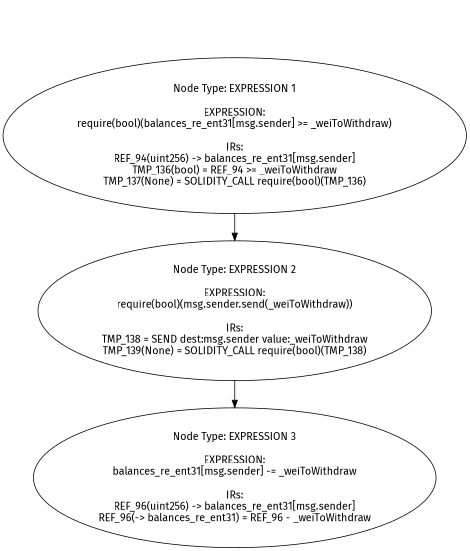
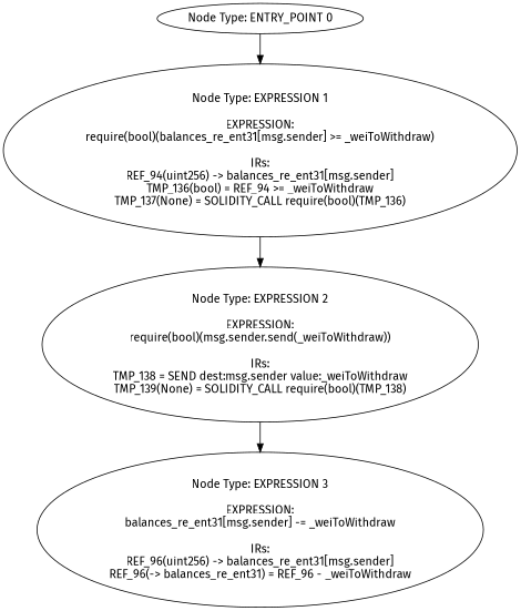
  digraph {
    fontname="Fira Sans"
    node [fontname="Fira Sans"]
    edge [fontname="Fira Sans"]
+   n1 [label="Node Type: ENTRY_POINT 0\n"]
    n2 [label="Node Type: EXPRESSION 1\n\nEXPRESSION:\nrequire(bool)(balances_re_ent31[msg.sender] >= _weiToWithdraw)\n\nIRs:\nREF_94(uint256) -> balances_re_ent31[msg.sender]\nTMP_136(bool) = REF_94 >= _weiToWithdraw\nTMP_137(None) = SOLIDITY_CALL require(bool)(TMP_136)"]
    n3 [label="Node Type: EXPRESSION 2\n\nEXPRESSION:\nrequire(bool)(msg.sender.send(_weiToWithdraw))\n\nIRs:\nTMP_138 = SEND dest:msg.sender value:_weiToWithdraw\nTMP_139(None) = SOLIDITY_CALL require(bool)(TMP_138)"]
    n4 [label="Node Type: EXPRESSION 3\n\nEXPRESSION:\nbalances_re_ent31[msg.sender] -= _weiToWithdraw\n\nIRs:\nREF_96(uint256) -> balances_re_ent31[msg.sender]\nREF_96(-> balances_re_ent31) = REF_96 - _weiToWithdraw"]
+   n1 -> n2
    n2 -> n3
    n3 -> n4
  }
